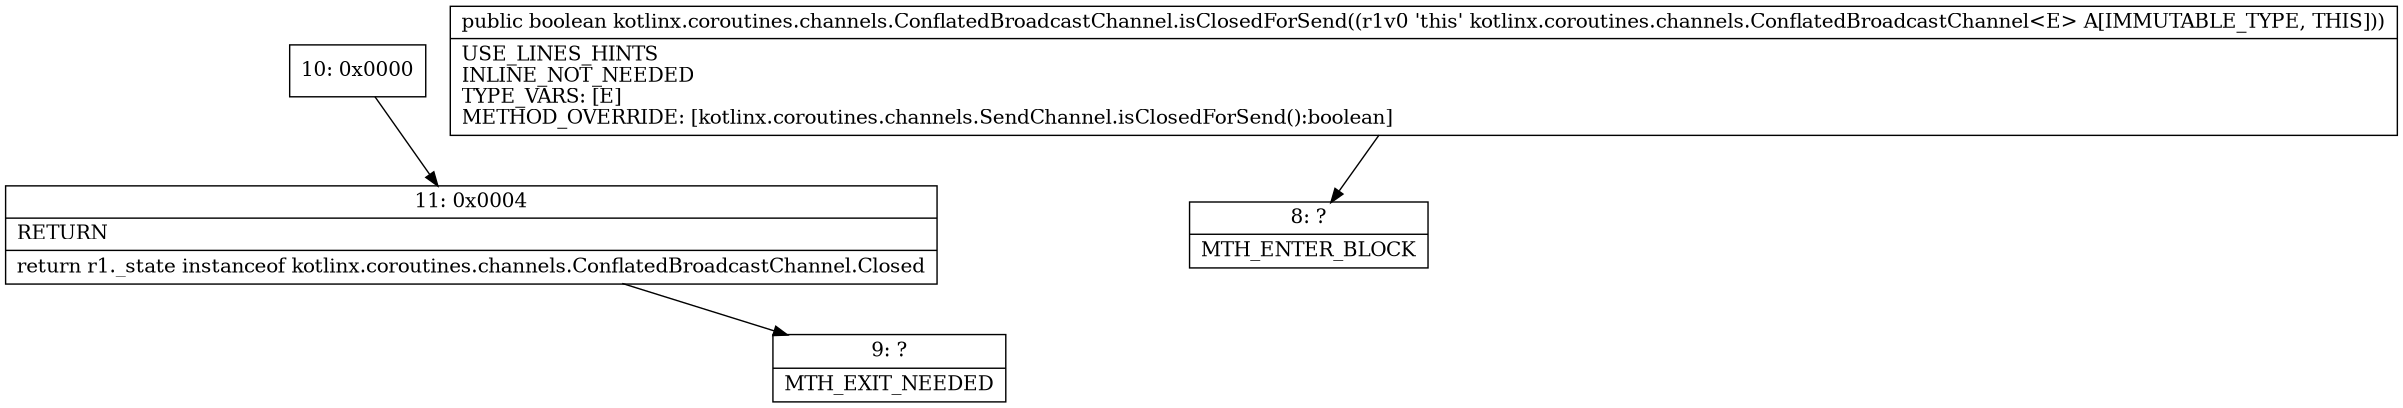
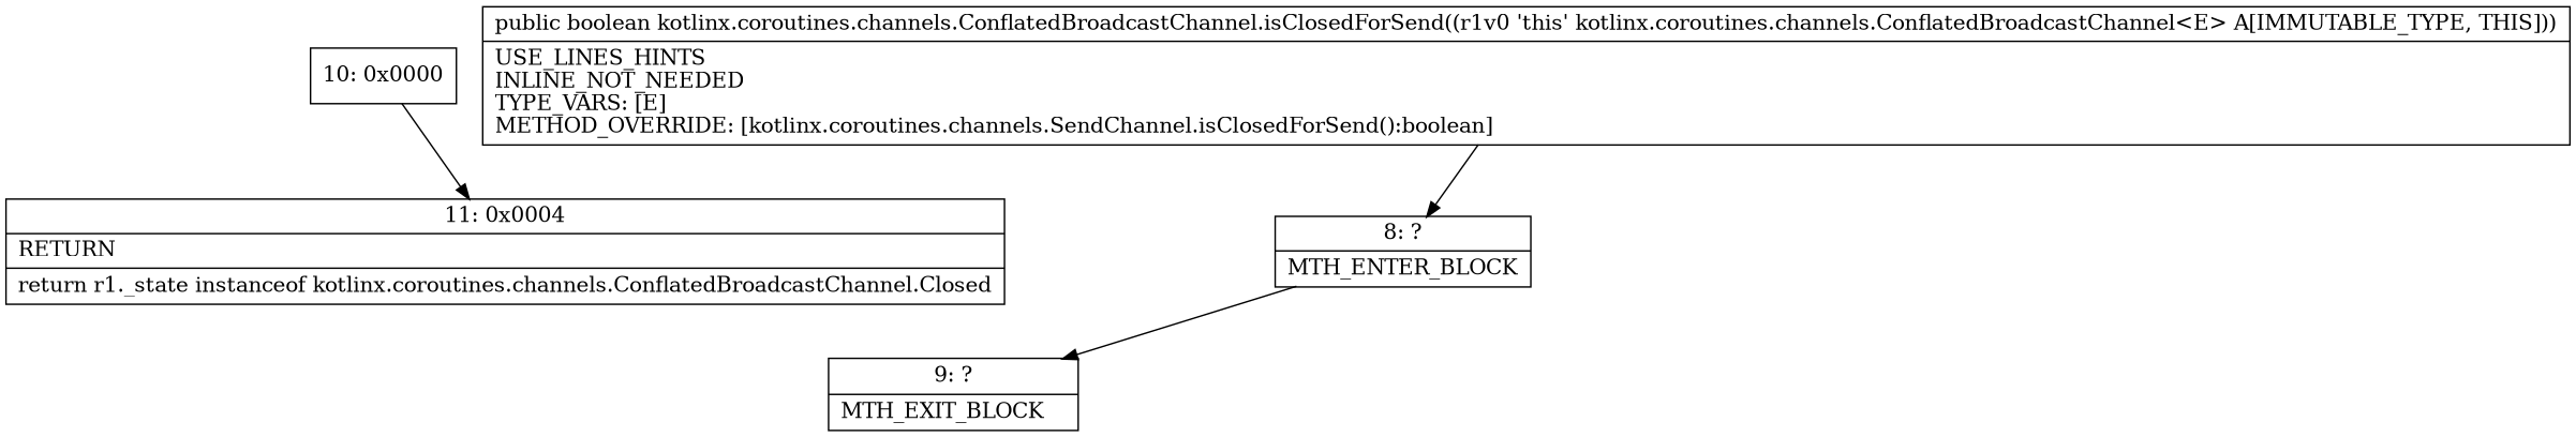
  digraph {
    node [shape=record]
    n1 [label="{8\:\ ?|MTH_ENTER_BLOCK\l}"]
    n2 [label="{10\:\ 0x0000}"]
    n3 [label="{11\:\ 0x0004|RETURN\l|return r1._state instanceof kotlinx.coroutines.channels.ConflatedBroadcastChannel.Closed\l}"]
-   n4 [label="{9\:\ ?|MTH_EXIT_NEEDED\l}"]
+   n4 [label="{9\:\ ?|MTH_EXIT_BLOCK\l}"]
    n5 [label="{public boolean kotlinx.coroutines.channels.ConflatedBroadcastChannel.isClosedForSend((r1v0 'this' kotlinx.coroutines.channels.ConflatedBroadcastChannel\<E\> A[IMMUTABLE_TYPE, THIS]))  | USE_LINES_HINTS\lINLINE_NOT_NEEDED\lTYPE_VARS: [E]\lMETHOD_OVERRIDE: [kotlinx.coroutines.channels.SendChannel.isClosedForSend():boolean]\l}"]
    n2 -> n3
-   n3 -> n4
+   n1 -> n4
    n5 -> n1
  }
